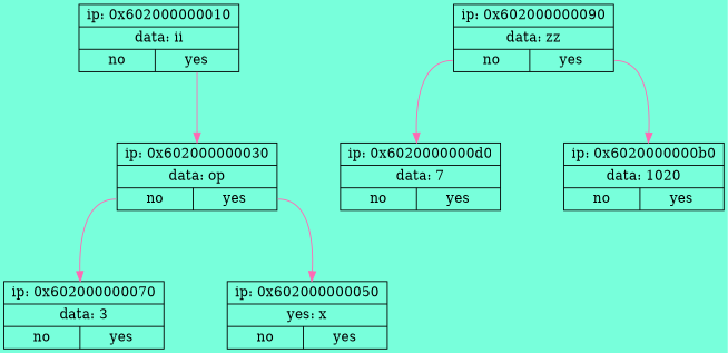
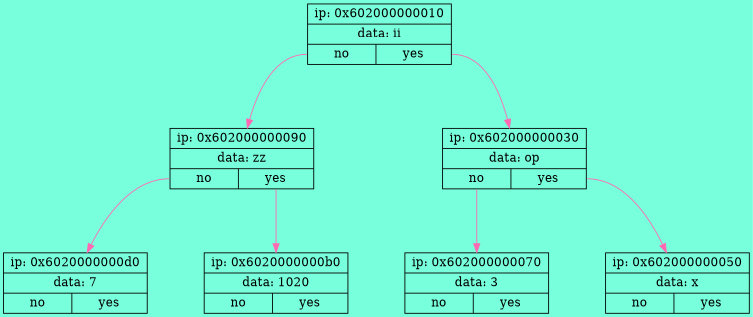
  digraph {
    bgcolor="#78FFDB"
    fontcolor=black
    fontsize=18
    nodesep=0.9
    rankdir=TB
    ranksep=1.0
    style=rounded
    node [shape=record]
    edge [color="#FF69B4" tailport=f1]
    n1 [label="{ip: 0x602000000010 | data: ii | {<f1> no | <f2> yes}}"]
    n2 [label="{ip: 0x602000000090 | data: zz | {<f1> no | <f2> yes}}"]
    n3 [label="{ip: 0x602000000030 | data: op | {<f1> no | <f2> yes}}"]
    n4 [label="{ip: 0x6020000000d0 | data: 7 | {<f1> no | <f2> yes}}"]
    n5 [label="{ip: 0x6020000000b0 | data: 1020 | {<f1> no | <f2> yes}}"]
    n6 [label="{ip: 0x602000000070 | data: 3 | {<f1> no | <f2> yes}}"]
-   n7 [label="{ip: 0x602000000050 | yes: x | {<f1> no | <f2> yes}}"]
+   n7 [label="{ip: 0x602000000050 | data: x | {<f1> no | <f2> yes}}"]
+   n1 -> n2
    n1 -> n3 [tailport=f2]
    n2 -> n4
    n2 -> n5 [tailport=f2]
    n3 -> n6
    n3 -> n7 [tailport=f2]
  }
